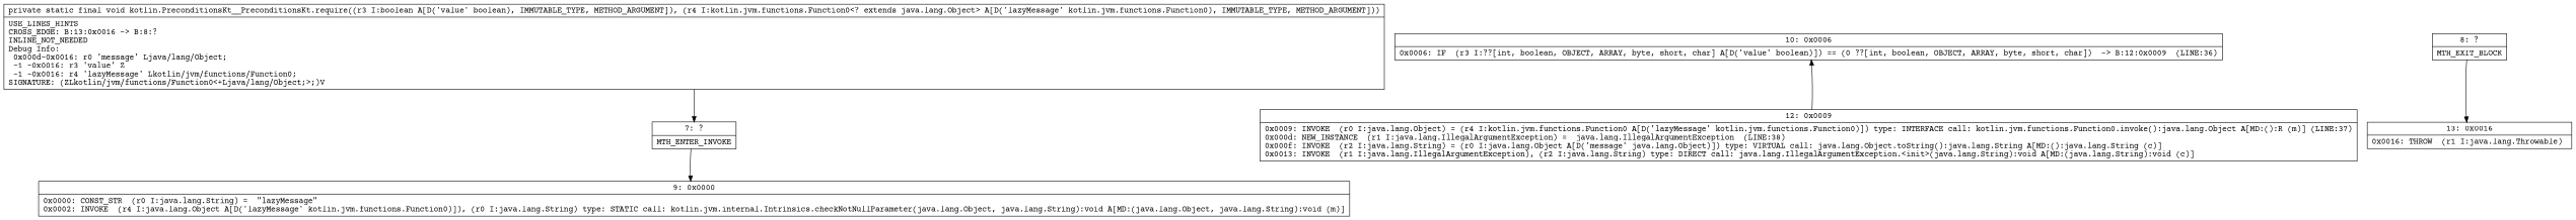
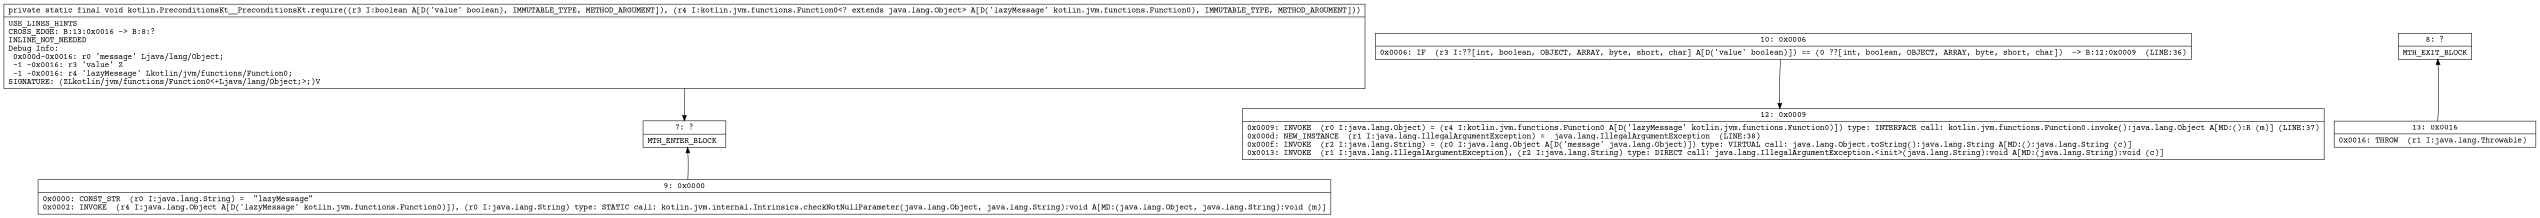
  digraph {
    fontname="Courier Prime"
    node [fontname="Courier Prime" shape=record]
    edge [fontname="Courier Prime"]
-   n1 [label="{7\:\ ?|MTH_ENTER_INVOKE\l}"]
+   n1 [label="{7\:\ ?|MTH_ENTER_BLOCK\l}"]
    n2 [label="{9\:\ 0x0000|0x0000: CONST_STR  (r0 I:java.lang.String) =  \"lazyMessage\" \l0x0002: INVOKE  (r4 I:java.lang.Object A[D('lazyMessage' kotlin.jvm.functions.Function0)]), (r0 I:java.lang.String) type: STATIC call: kotlin.jvm.internal.Intrinsics.checkNotNullParameter(java.lang.Object, java.lang.String):void A[MD:(java.lang.Object, java.lang.String):void (m)]\l}"]
    n3 [label="{10\:\ 0x0006|0x0006: IF  (r3 I:??[int, boolean, OBJECT, ARRAY, byte, short, char] A[D('value' boolean)]) == (0 ??[int, boolean, OBJECT, ARRAY, byte, short, char])  \-\> B:12:0x0009  (LINE:36)\l}"]
    n4 [label="{12\:\ 0x0009|0x0009: INVOKE  (r0 I:java.lang.Object) = (r4 I:kotlin.jvm.functions.Function0 A[D('lazyMessage' kotlin.jvm.functions.Function0)]) type: INTERFACE call: kotlin.jvm.functions.Function0.invoke():java.lang.Object A[MD:():R (m)] (LINE:37)\l0x000d: NEW_INSTANCE  (r1 I:java.lang.IllegalArgumentException) =  java.lang.IllegalArgumentException  (LINE:38)\l0x000f: INVOKE  (r2 I:java.lang.String) = (r0 I:java.lang.Object A[D('message' java.lang.Object)]) type: VIRTUAL call: java.lang.Object.toString():java.lang.String A[MD:():java.lang.String (c)]\l0x0013: INVOKE  (r1 I:java.lang.IllegalArgumentException), (r2 I:java.lang.String) type: DIRECT call: java.lang.IllegalArgumentException.\<init\>(java.lang.String):void A[MD:(java.lang.String):void (c)]\l}"]
    n5 [label="{8\:\ ?|MTH_EXIT_BLOCK\l}"]
    n6 [label="{13\:\ 0x0016|0x0016: THROW  (r1 I:java.lang.Throwable) \l}"]
    n7 [label="{private static final void kotlin.PreconditionsKt__PreconditionsKt.require((r3 I:boolean A[D('value' boolean), IMMUTABLE_TYPE, METHOD_ARGUMENT]), (r4 I:kotlin.jvm.functions.Function0\<? extends java.lang.Object\> A[D('lazyMessage' kotlin.jvm.functions.Function0), IMMUTABLE_TYPE, METHOD_ARGUMENT]))  | USE_LINES_HINTS\lCROSS_EDGE: B:13:0x0016 \-\> B:8:?\lINLINE_NOT_NEEDED\lDebug Info:\l  0x000d\-0x0016: r0 'message' Ljava\/lang\/Object;\l  \-1 \-0x0016: r3 'value' Z\l  \-1 \-0x0016: r4 'lazyMessage' Lkotlin\/jvm\/functions\/Function0;\lSIGNATURE: (ZLkotlin\/jvm\/functions\/Function0\<+Ljava\/lang\/Object;\>;)V\l}"]
-   n1 -> n2
-   n4 -> n3
-   n5 -> n6
+   n2 -> n1
+   n3 -> n4
+   n6 -> n5
    n7 -> n1
  }
